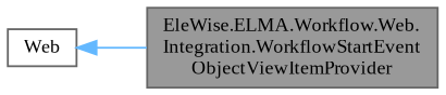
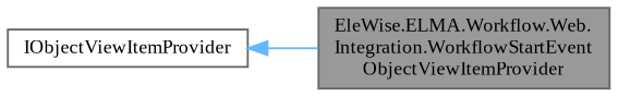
  digraph {
    rankdir=LR
    fontname="Liberation Serif"
    node [color=gray40 fontname="Liberation Serif" fontsize=10 shape=box style=filled]
    n1 [fillcolor=grey60 fontcolor=black height=0.2 label="EleWise.ELMA.Workflow.Web.\lIntegration.WorkflowStartEvent\lObjectViewItemProvider" width=0.4]
-   n2 [fillcolor=white height=0.2 label=Web width=0.4]
+   n2 [fillcolor=white height=0.2 label=IObjectViewItemProvider width=0.4]
    n2 -> n1 [color=steelblue1 dir=back fontname="Liberation Serif" fontsize=10 labelfontname=Helvetica labelfontsize=10 style=solid]
  }
